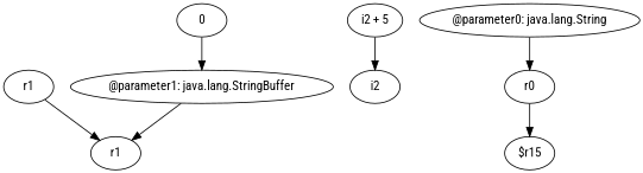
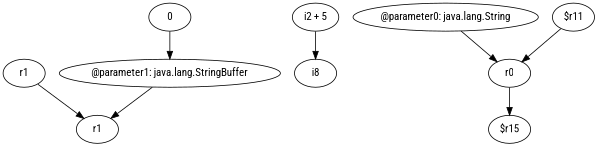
  digraph {
    fontname="Roboto Condensed"
    node [fontname="Roboto Condensed"]
    edge [fontname="Roboto Condensed"]
    n1 [label=r1]
    n2 [label=r1]
    n3 [label=0]
    n4 [label="@parameter1: java.lang.StringBuffer"]
-   n5 [label=i2]
+   n5 [label=i8]
    n6 [label="@parameter0: java.lang.String"]
    n7 [label=r0]
    n8 [label="$r15"]
    n9 [label="i2 + 5"]
+   n10 [label="$r11"]
    n1 -> n2
    n3 -> n4
    n4 -> n2
    n6 -> n7
    n7 -> n8
    n9 -> n5
+   n10 -> n7
  }
